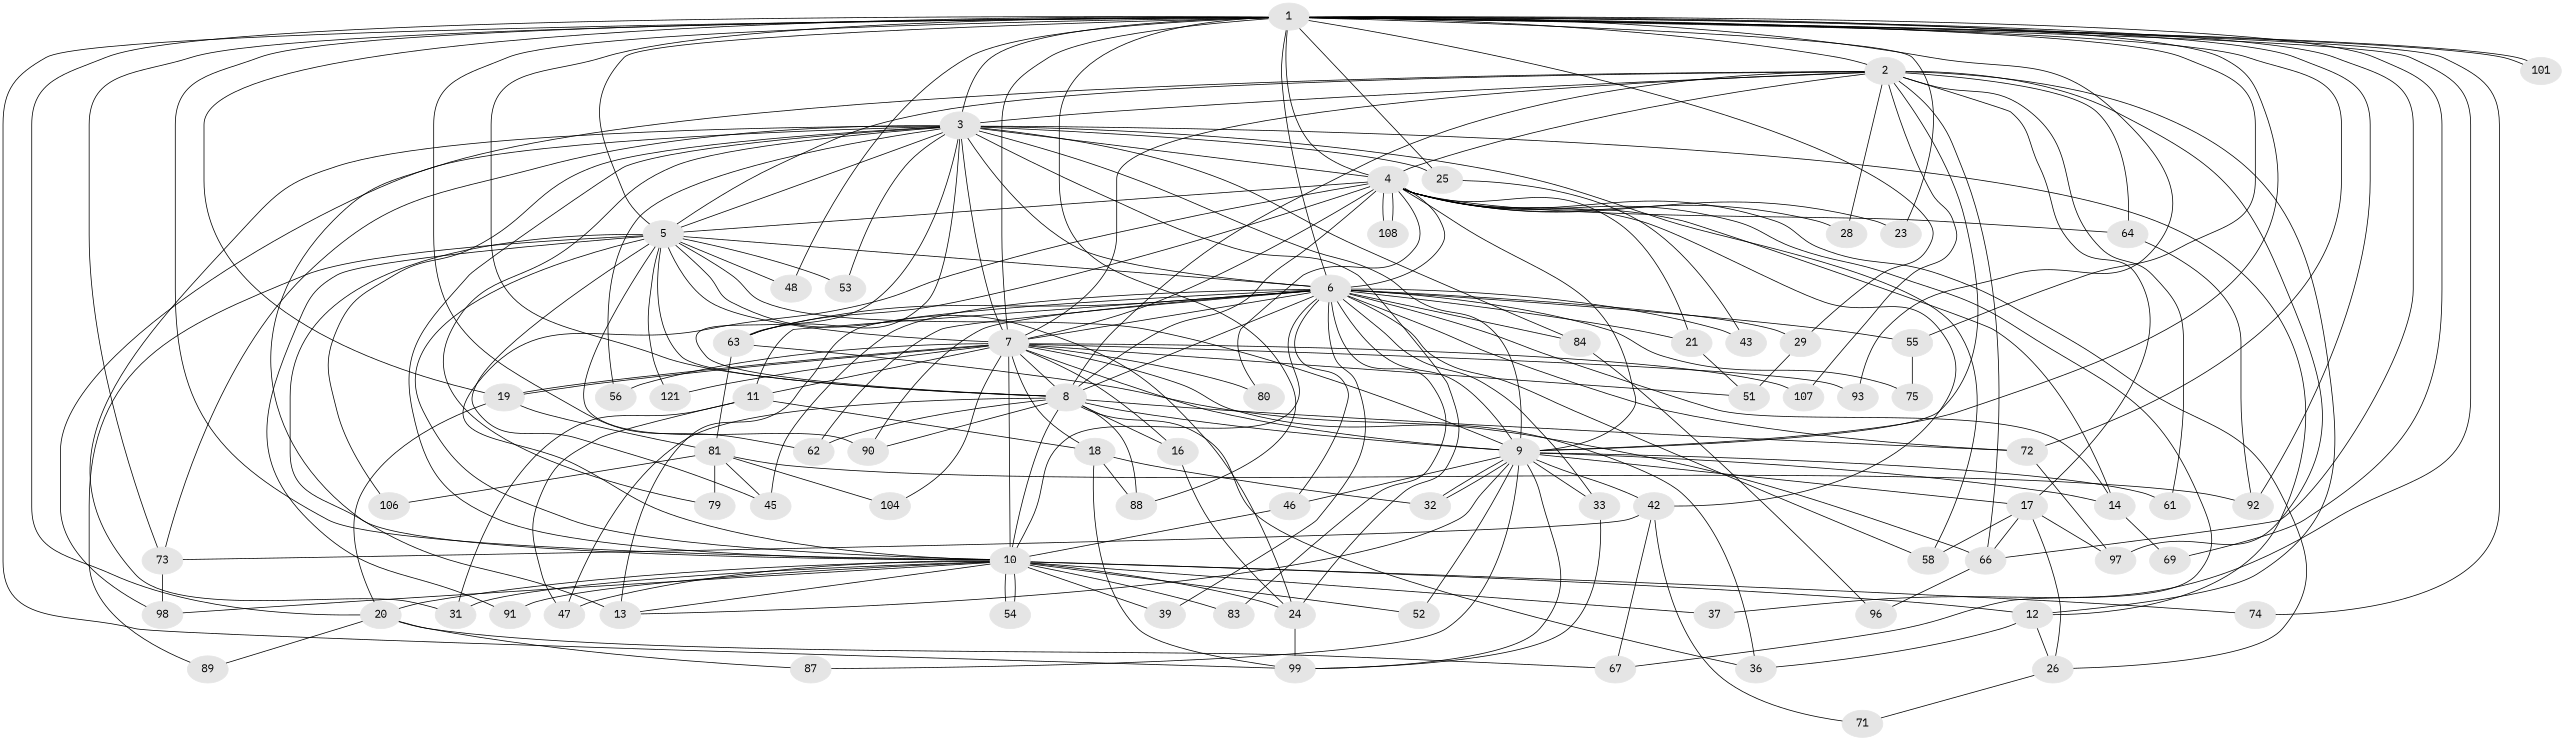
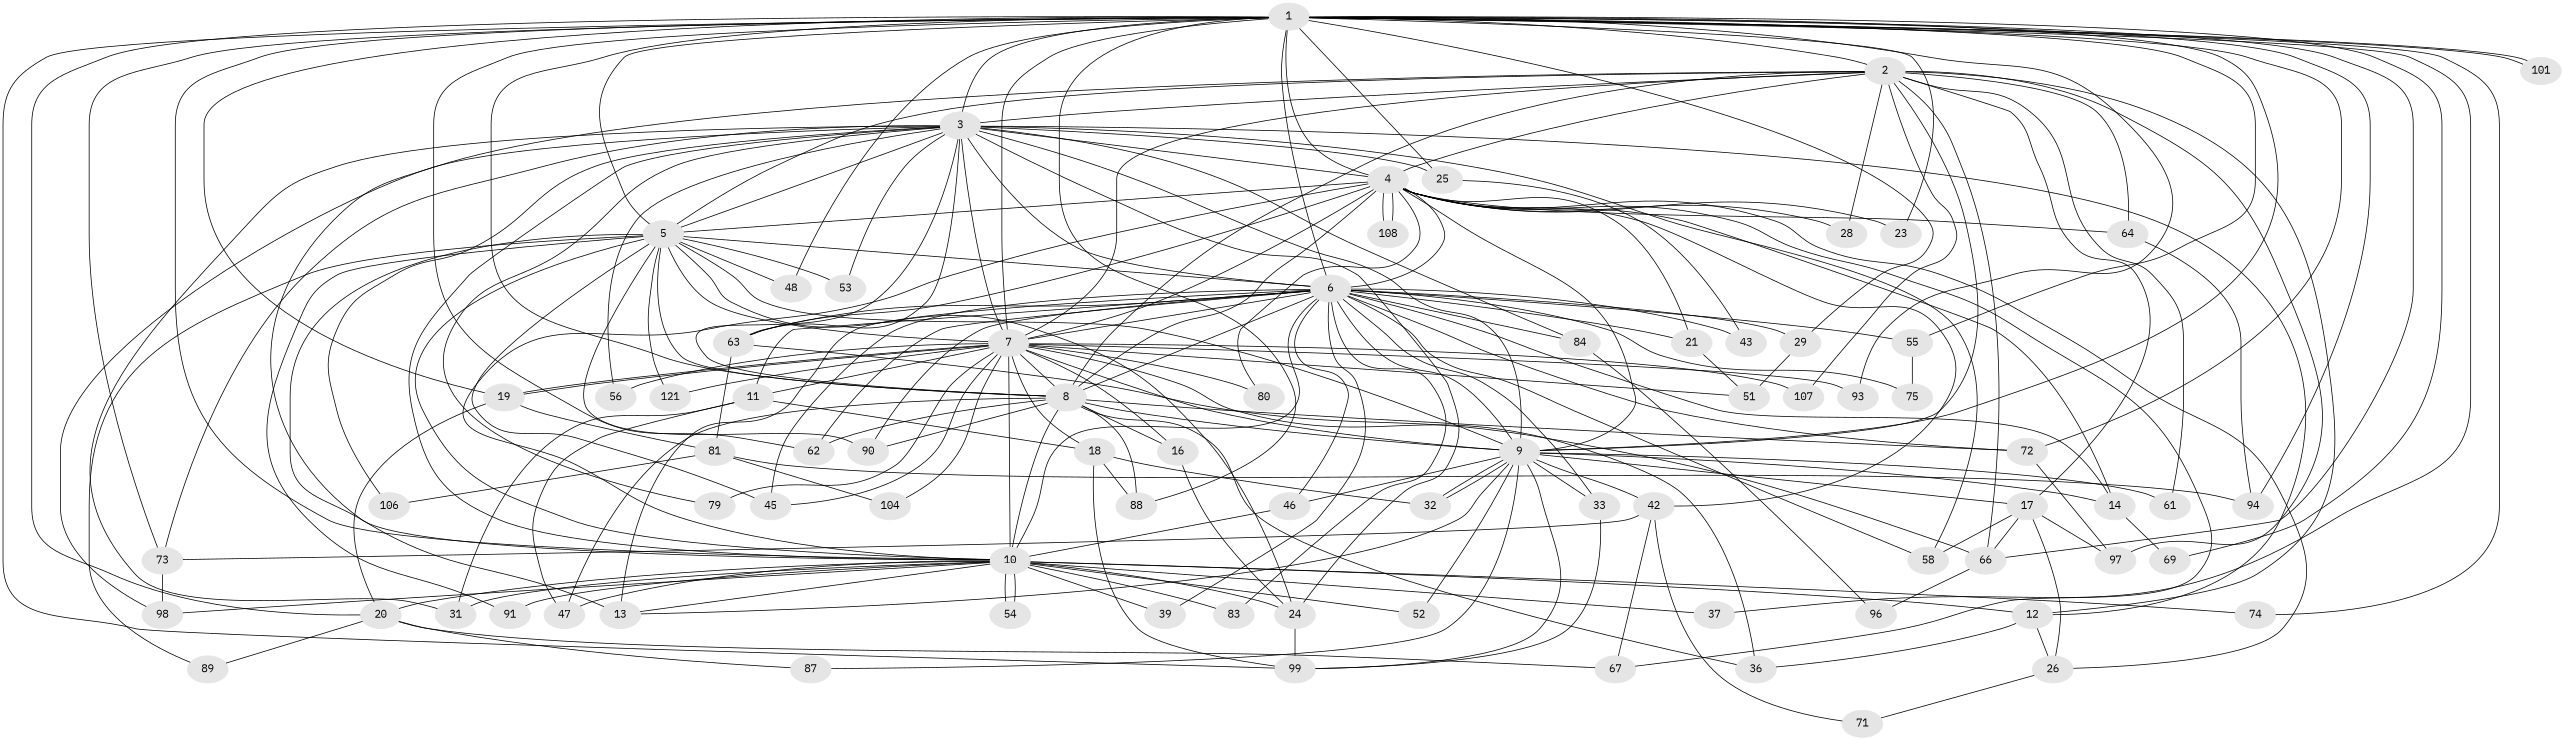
  graph {
    fontname="IBM Plex Mono"
    node [color=gray90 fontname="IBM Plex Mono" style=filled]
    edge [fontname="IBM Plex Mono"]
    1 [super="+35"]
    2
    3
    4
    5 [super="+15+105"]
    6 [super="+22"]
    7 [super="+38"]
    8 [super="+94+127+41+27+34+44"]
    9
    10 [super="+40"]
    19 [super="+68"]
    20
    23
    25
    29
    37
    48
    55
    n19 [label=99 super="+95+126"]
    62 [super="+119"]
    66 [super="+82"]
    69
    72 [super="+113"]
    73 [super="+103"]
    74
    88
-   92 [super="+131"]
+   92 [super="+131" label=94]
    93
    101 [super="+114"]
    12 [super="+30"]
    17
    28
    61
    64
    97
    107
    24 [super="+128"]
    31
    53
    56
    58 [super="+70"]
    63 [super="+85"]
    79
    84
    98
    106
    14 [super="+132"]
    21
    26
    42
    67 [super="+99"]
    80
    108
    13 [super="+86"]
    45 [super="+124"]
    89
    91
    121
    90
    11
    33
    39
    43
    46
    75
    83
    16 [super="+109+100"]
    18 [super="+129+77+76"]
    36 [super="+50"]
    51 [super="+133"]
    104
    47
    32
    52
    87
    54
    81
    96
    71
    1 -- 2
    1 -- 3
    1 -- 4 [weight=2]
    1 -- 5 [weight=2]
    1 -- 6
    1 -- 7 [weight=2]
    1 -- 8 [weight=3]
    1 -- 9
    1 -- 10
    1 -- 19
    1 -- 20
    1 -- 23
    1 -- 25
    1 -- 29
    1 -- 37
    1 -- 48
    1 -- 55
    1 -- n19
    1 -- 62
    1 -- 66
    1 -- 69
    1 -- 72
    1 -- 73
    1 -- 74
    1 -- 88
    1 -- 92
    1 -- 93
    1 -- 101 [weight=2]
    1 -- 101
    2 -- 3
    2 -- 4
    2 -- 5
    2 -- 7
    2 -- 8 [weight=2]
    2 -- 9
    2 -- 10
    2 -- 66
    2 -- 12
    2 -- 17
    2 -- 28
    2 -- 61
    2 -- 64
    2 -- 97
    2 -- 107
    3 -- 4
    3 -- 5 [weight=2]
    3 -- 6 [weight=3]
    3 -- 7
    3 -- 8
    3 -- 9
    3 -- 10
    3 -- 25
    3 -- 73
    3 -- 12
    3 -- 24
    3 -- 31
    3 -- 53
    3 -- 56
    3 -- 58
    3 -- 63
    3 -- 79
    3 -- 84
    3 -- 98
    3 -- 106
    4 -- 5
    4 -- 6
    4 -- 7 [weight=2]
    4 -- 8
    4 -- 9
    4 -- 10 [weight=2]
    4 -- 23
    4 -- 28
    4 -- 64
    4 -- 63
    4 -- 14
    4 -- 21
    4 -- 26
    4 -- 42
    4 -- 67
    4 -- 80
    4 -- 108
    4 -- 108
    5 -- 6
    5 -- 7
    5 -- 8 [weight=3]
    5 -- 9
    5 -- 10
    5 -- 48
    5 -- 24
    5 -- 53
    5 -- 13
    5 -- 45
    5 -- 89
    5 -- 91
    5 -- 121
    5 -- 90
    6 -- 7
    6 -- 8 [weight=3]
    6 -- 9
    6 -- 10 [weight=2]
    6 -- 29
    6 -- 55
    6 -- 62 [weight=2]
    6 -- 72
    6 -- 58
    6 -- 63
    6 -- 84
    6 -- 14
    6 -- 21
    6 -- 13
    6 -- 45
    6 -- 90
    6 -- 11
    6 -- 33
    6 -- 39
    6 -- 43
    6 -- 46
    6 -- 75
    6 -- 83
    7 -- 8 [weight=2]
    7 -- 9
    7 -- 10
    7 -- 19
    7 -- 19
    7 -- 93
    7 -- 107
    7 -- 56
-   81 -- 79
+   7 -- 79
    7 -- 80
-   81 -- 45
+   7 -- 45
    7 -- 121
    7 -- 11
    7 -- 16
    7 -- 18
    7 -- 36
    7 -- 51
    7 -- 104
    8 -- 9
    8 -- 10 [weight=2]
    8 -- 62
    8 -- 72
    8 -- 88
    8 -- 90
    8 -- 16
    8 -- 36
    8 -- 47
    9 -- n19
    9 -- 17
    9 -- 61
    9 -- 14
    9 -- 42
    9 -- 13
    9 -- 33
    9 -- 46
    9 -- 32
    9 -- 32
    9 -- 52
    9 -- 87
    10 -- 20
    10 -- 37
    10 -- 74
    10 -- 12
    10 -- 24 [weight=2]
    10 -- 31
    10 -- 98
    10 -- 13
    10 -- 91
    10 -- 39
    10 -- 83
    10 -- 47
    10 -- 52
    10 -- 54
    10 -- 54
    19 -- 20
    19 -- 81
    20 -- 67
    20 -- 89
    20 -- 87
    25 -- 43
    29 -- 51
    55 -- 75
    66 -- 96
    72 -- 97
    73 -- 98
    12 -- 26
    12 -- 36
    17 -- 66
    17 -- 97
    17 -- 58
    17 -- 26
    64 -- 92
    24 -- n19
    63 -- 66
    63 -- 81
    84 -- 96
    14 -- 69
    21 -- 51
    26 -- 71
    42 -- 73
    42 -- 67
    42 -- 71
    11 -- 31
    11 -- 18
    11 -- 47
    33 -- n19
    46 -- 10
    16 -- 24
    18 -- n19
    18 -- 88
    18 -- 32
    81 -- 92
    81 -- 106
    81 -- 104
  }
